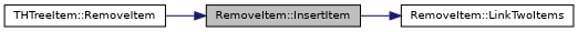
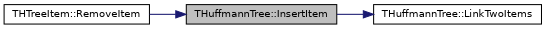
  digraph {
    rankdir=LR
    node [color=black fillcolor=white fontname=Helvetica fontsize=10 shape=record style=filled]
    edge [color=midnightblue fontname=Helvetica fontsize=10 labelfontname=Helvetica labelfontsize=10 style=solid]
-   n1 [fillcolor=grey75 fontcolor=black height=0.2 label="RemoveItem::InsertItem" width=0.4]
-   n2 [height=0.2 label="RemoveItem::LinkTwoItems" width=0.4]
+   n1 [fillcolor=grey75 fontcolor=black height=0.2 label="THuffmannTree::InsertItem" width=0.4]
+   n2 [height=0.2 label="THuffmannTree::LinkTwoItems" width=0.4]
    n3 [height=0.2 label="THTreeItem::RemoveItem" width=0.4]
    n1 -> n2
    n3 -> n1
  }
